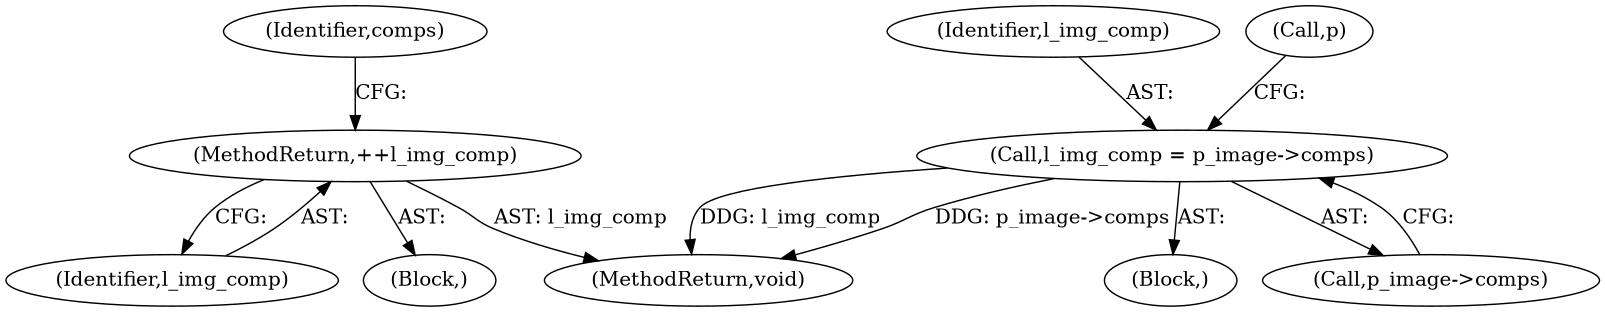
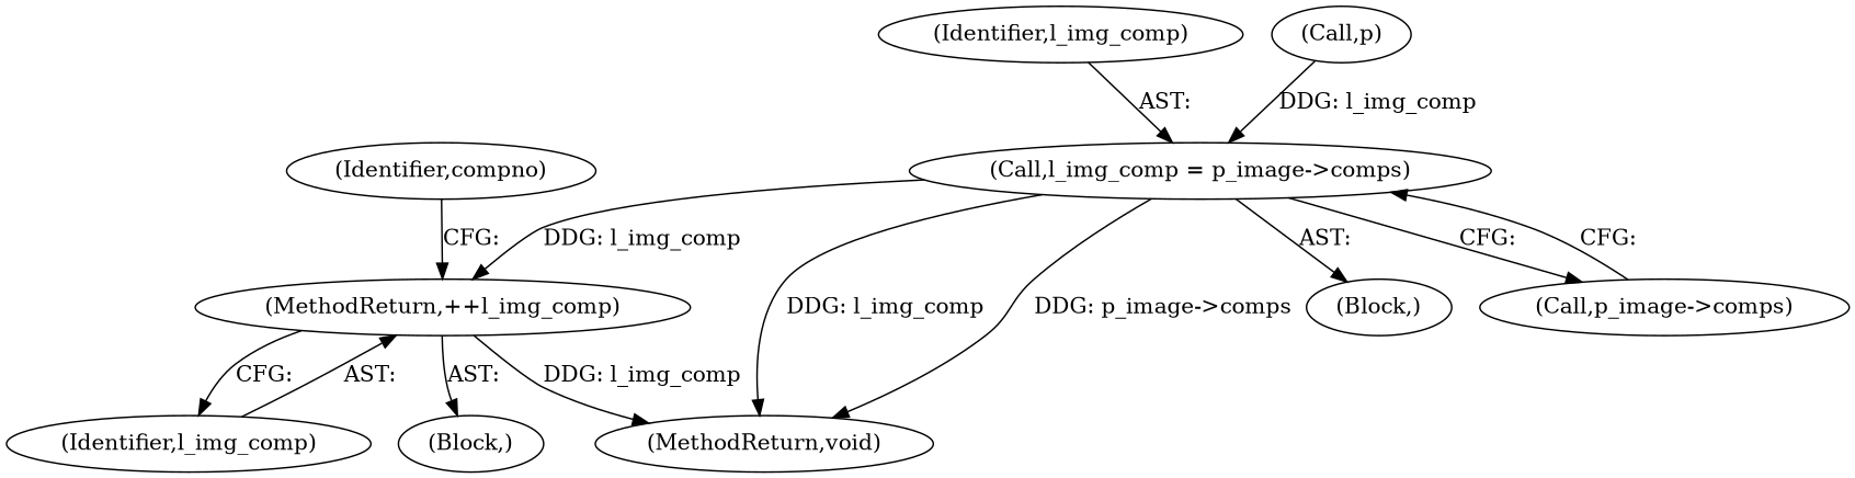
  digraph {
    n1 [label="(Call,l_img_comp = p_image->comps)"]
    n2 [label="(MethodReturn,++l_img_comp)"]
    n3 [label="(MethodReturn,void)"]
    n4 [label="(Block,)"]
    n5 [label="(Call,p_image->comps)"]
    n6 [label="(Identifier,l_img_comp)"]
    n7 [label="(Block,)"]
    n8 [label="(Identifier,l_img_comp)"]
-   n9 [label="(Identifier,comps)"]
+   n9 [label="(Identifier,compno)"]
    n10 [label="(Call,p)"]
+   n1 -> n2 [label="DDG: l_img_comp"]
    n1 -> n3 [label="DDG: l_img_comp"]
    n1 -> n3 [label="DDG: p_image->comps"]
    n1 -> n4 [label="AST: "]
-   n1 -> n5 [label="AST: "]
-   n2 -> n3 [label="AST: l_img_comp"]
+   n1 -> n5 [label="CFG: "]
+   n2 -> n3 [label="DDG: l_img_comp"]
    n2 -> n6 [label="CFG: "]
    n2 -> n7 [label="AST: "]
    n5 -> n1 [label="CFG: "]
    n6 -> n2 [label="AST: "]
    n8 -> n1 [label="AST: "]
    n9 -> n2 [label="CFG: "]
-   n10 -> n1 [label="CFG: "]
+   n10 -> n1 [label="DDG: l_img_comp"]
  }
